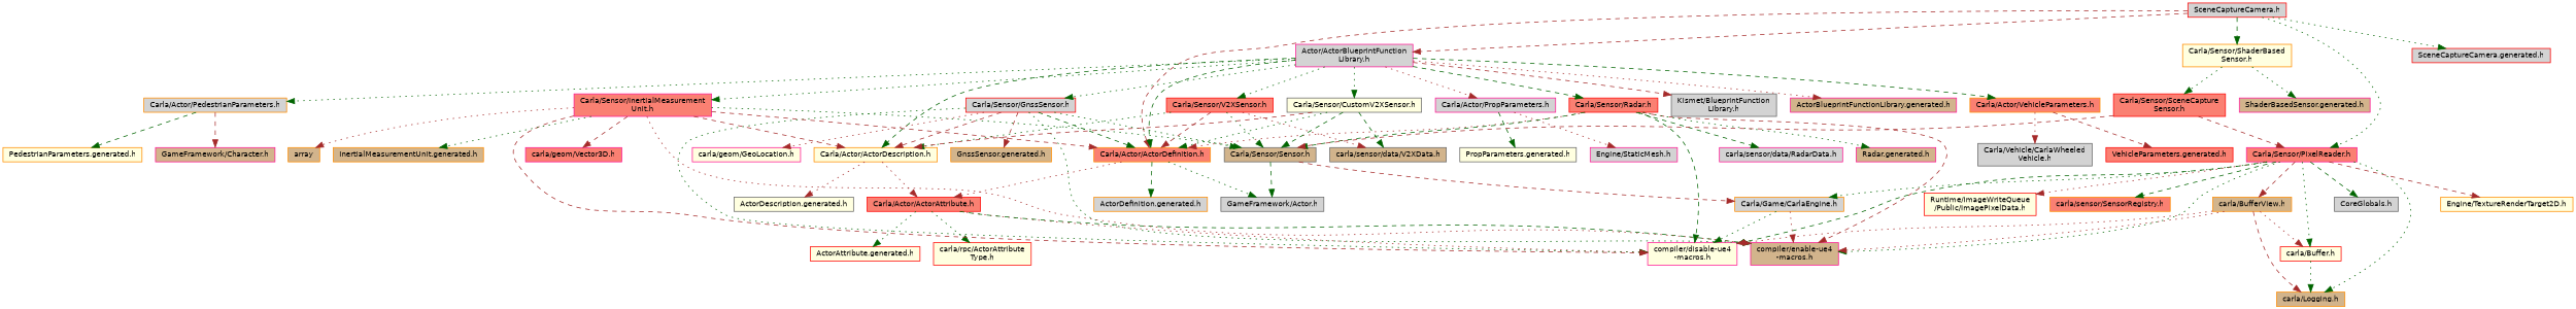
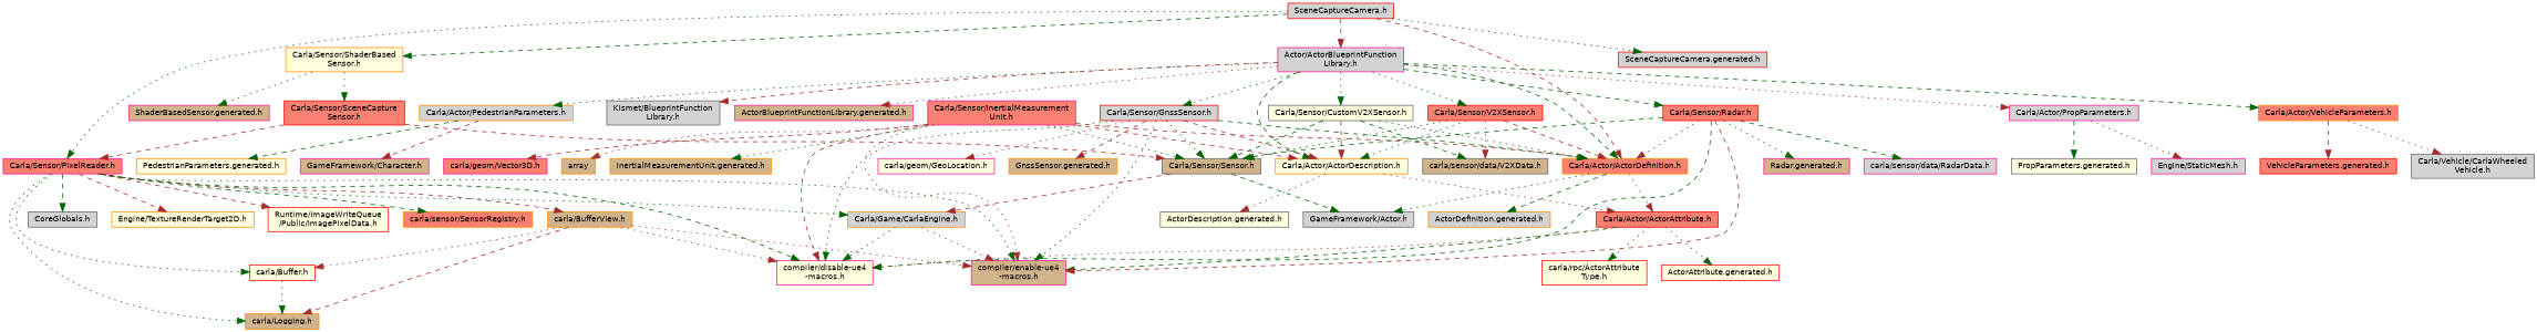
  digraph {
    node [color=darkorange fillcolor=lightgrey fontname=Helvetica fontsize=10 shape=box style=filled]
    edge [color=darkgreen fontname=Helvetica fontsize=10 labelfontname=Helvetica labelfontsize=10 style=dotted]
    n1 [color=red fontcolor=black height=0.2 label="SceneCaptureCamera.h" width=0.4]
    n2 [fillcolor=salmon height=0.2 label="Carla/Actor/ActorDefinition.h" width=0.4]
    n3 [color=deeppink height=0.2 label="Actor/ActorBlueprintFunction\lLibrary.h" width=0.4]
    n4 [color=deeppink fillcolor=salmon height=0.2 label="Carla/Sensor/PixelReader.h" width=0.4]
    n5 [fillcolor=lightyellow height=0.2 label="Carla/Sensor/ShaderBased\lSensor.h" width=0.4]
    n6 [color=red height=0.2 label="SceneCaptureCamera.generated.h" width=0.4]
    n7 [color=red fillcolor=salmon height=0.2 label="Carla/Actor/ActorAttribute.h" width=0.4]
    n8 [color=gray40 height=0.2 label="GameFramework/Actor.h" width=0.4]
    n9 [height=0.2 label="ActorDefinition.generated.h" width=0.4]
    n10 [fillcolor=lightyellow height=0.2 label="Carla/Actor/ActorDescription.h" width=0.4]
    n11 [height=0.2 label="Carla/Actor/PedestrianParameters.h" width=0.4]
    n12 [color=deeppink height=0.2 label="Carla/Actor/PropParameters.h" width=0.4]
    n13 [fillcolor=salmon height=0.2 label="Carla/Actor/VehicleParameters.h" width=0.4]
    n14 [color=red height=0.2 label="Carla/Sensor/GnssSensor.h" width=0.4]
    n15 [color=red fillcolor=salmon height=0.2 label="Carla/Sensor/Radar.h" width=0.4]
    n16 [color=deeppink fillcolor=salmon height=0.2 label="Carla/Sensor/InertialMeasurement\lUnit.h" width=0.4]
    n17 [color=red fillcolor=salmon height=0.2 label="Carla/Sensor/V2XSensor.h" width=0.4]
    n18 [color=gray40 fillcolor=lightyellow height=0.2 label="Carla/Sensor/CustomV2XSensor.h" width=0.4]
    n19 [color=gray40 height=0.2 label="Kismet/BlueprintFunction\lLibrary.h" width=0.4]
    n20 [color=deeppink fillcolor=tan height=0.2 label="ActorBlueprintFunctionLibrary.generated.h" width=0.4]
    n21 [color=deeppink fillcolor=lightyellow height=0.2 label="compiler/disable-ue4\l-macros.h" width=0.4]
    n22 [color=deeppink fillcolor=tan height=0.2 label="compiler/enable-ue4\l-macros.h" width=0.4]
    n23 [height=0.2 label="Carla/Game/CarlaEngine.h" width=0.4]
    n24 [color=gray40 height=0.2 label="CoreGlobals.h" width=0.4]
    n25 [fillcolor=lightyellow height=0.2 label="Engine/TextureRenderTarget2D.h" width=0.4]
    n26 [color=red fillcolor=lightyellow height=0.2 label="Runtime/ImageWriteQueue\l/Public/ImagePixelData.h" width=0.4]
    n27 [fillcolor=tan height=0.2 label="carla/Logging.h" width=0.4]
    n28 [color=red fillcolor=lightyellow height=0.2 label="carla/Buffer.h" width=0.4]
    n29 [fillcolor=tan height=0.2 label="carla/BufferView.h" width=0.4]
    n30 [fillcolor=salmon height=0.2 label="carla/sensor/SensorRegistry.h" width=0.4]
    n31 [color=red fillcolor=salmon height=0.2 label="Carla/Sensor/SceneCapture\lSensor.h" width=0.4]
    n32 [color=deeppink fillcolor=tan height=0.2 label="ShaderBasedSensor.generated.h" width=0.4]
    n33 [color=red fillcolor=lightyellow height=0.2 label="carla/rpc/ActorAttribute\lType.h" width=0.4]
    n34 [color=red fillcolor=lightyellow height=0.2 label="ActorAttribute.generated.h" width=0.4]
    n35 [color=gray40 fillcolor=lightyellow height=0.2 label="ActorDescription.generated.h" width=0.4]
    n36 [color=deeppink fillcolor=tan height=0.2 label="GameFramework/Character.h" width=0.4]
    n37 [fillcolor=lightyellow height=0.2 label="PedestrianParameters.generated.h" width=0.4]
    n38 [color=deeppink height=0.2 label="Engine/StaticMesh.h" width=0.4]
    n39 [color=gray40 fillcolor=lightyellow height=0.2 label="PropParameters.generated.h" width=0.4]
    n40 [color=gray40 height=0.2 label="Carla/Vehicle/CarlaWheeled\lVehicle.h" width=0.4]
    n41 [color=red fillcolor=salmon height=0.2 label="VehicleParameters.generated.h" width=0.4]
    n42 [color=gray40 fillcolor=tan height=0.2 label="Carla/Sensor/Sensor.h" width=0.4]
    n43 [color=deeppink fillcolor=lightyellow height=0.2 label="carla/geom/GeoLocation.h" width=0.4]
    n44 [fillcolor=tan height=0.2 label="GnssSensor.generated.h" width=0.4]
    n45 [color=deeppink height=0.2 label="carla/sensor/data/RadarData.h" width=0.4]
    n46 [color=deeppink fillcolor=tan height=0.2 label="Radar.generated.h" width=0.4]
    n47 [color=deeppink fillcolor=salmon height=0.2 label="carla/geom/Vector3D.h" width=0.4]
    n48 [fillcolor=tan height=0.2 label=array width=0.4]
    n49 [fillcolor=tan height=0.2 label="InertialMeasurementUnit.generated.h" width=0.4]
    n50 [color=gray40 fillcolor=tan height=0.2 label="carla/sensor/data/V2XData.h" width=0.4]
    n1 -> n2 [color=brown style=dashed]
    n1 -> n3 [color=brown style=dashed]
    n1 -> n4
    n1 -> n5 [style=dashed]
    n1 -> n6
    n2 -> n7 [color=brown]
    n2 -> n8
    n2 -> n9 [style=dashed]
    n3 -> n2 [style=dashed]
    n3 -> n10 [style=dashed]
    n3 -> n11
    n3 -> n12 [color=brown]
    n3 -> n13 [style=dashed]
    n3 -> n14
    n3 -> n15 [style=dashed]
-   n3 -> n16
    n3 -> n17
    n3 -> n18
    n3 -> n19 [color=brown style=dashed]
    n3 -> n20 [color=brown]
    n4 -> n21 [style=dashed]
    n4 -> n22
    n4 -> n23
    n4 -> n24 [style=dashed]
    n4 -> n25 [color=brown style=dashed]
-   n4 -> n26 [color=brown]
+   n4 -> n26 [color=brown style=dashed]
    n4 -> n27
    n4 -> n28
    n4 -> n29 [color=brown style=dashed]
    n4 -> n30 [style=dashed]
    n5 -> n31
    n5 -> n32
    n7 -> n21 [color=brown]
    n7 -> n22 [style=dashed]
    n7 -> n33
    n7 -> n34
    n10 -> n7 [color=brown]
    n10 -> n35 [color=brown]
    n11 -> n36 [color=brown style=dashed]
    n11 -> n37 [style=dashed]
    n12 -> n38 [color=brown]
    n12 -> n39 [style=dashed]
    n13 -> n40 [color=brown]
    n13 -> n41 [color=brown style=dashed]
    n14 -> n2 [style=dashed]
    n14 -> n10 [color=brown style=dashed]
    n14 -> n21
    n14 -> n22
    n14 -> n42
    n14 -> n43 [color=brown]
    n14 -> n44 [color=brown style=dashed]
    n15 -> n2 [color=brown]
    n15 -> n21 [style=dashed]
    n15 -> n22 [color=brown style=dashed]
    n15 -> n42 [style=dashed]
    n15 -> n45 [style=dashed]
    n15 -> n46
    n16 -> n2 [color=brown style=dashed]
    n16 -> n10 [color=brown style=dashed]
    n16 -> n21 [color=brown style=dashed]
    n16 -> n22 [color=brown]
    n16 -> n42
    n16 -> n47 [color=brown style=dashed]
    n16 -> n48 [color=brown]
    n16 -> n49
    n17 -> n2 [color=brown style=dashed]
    n17 -> n10
    n17 -> n42
    n17 -> n50 [color=brown]
    n18 -> n2
    n18 -> n10 [color=brown style=dashed]
    n18 -> n42 [style=dashed]
    n18 -> n50 [style=dashed]
    n23 -> n21
    n23 -> n22 [color=brown]
    n28 -> n27
    n29 -> n21 [color=brown]
    n29 -> n22 [color=brown]
    n29 -> n27 [color=brown style=dashed]
    n29 -> n28 [color=brown]
    n31 -> n4 [color=brown style=dashed]
    n31 -> n42 [color=brown style=dashed]
    n42 -> n8 [style=dashed]
    n42 -> n23 [color=brown style=dashed]
  }
